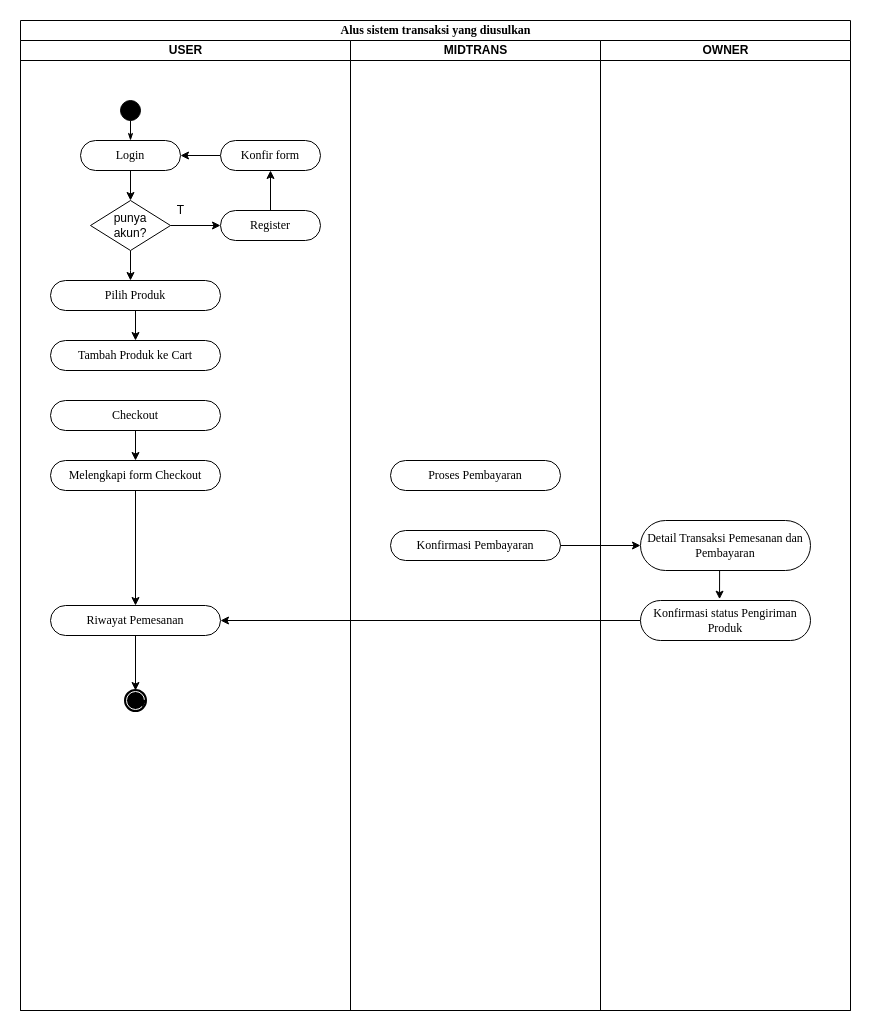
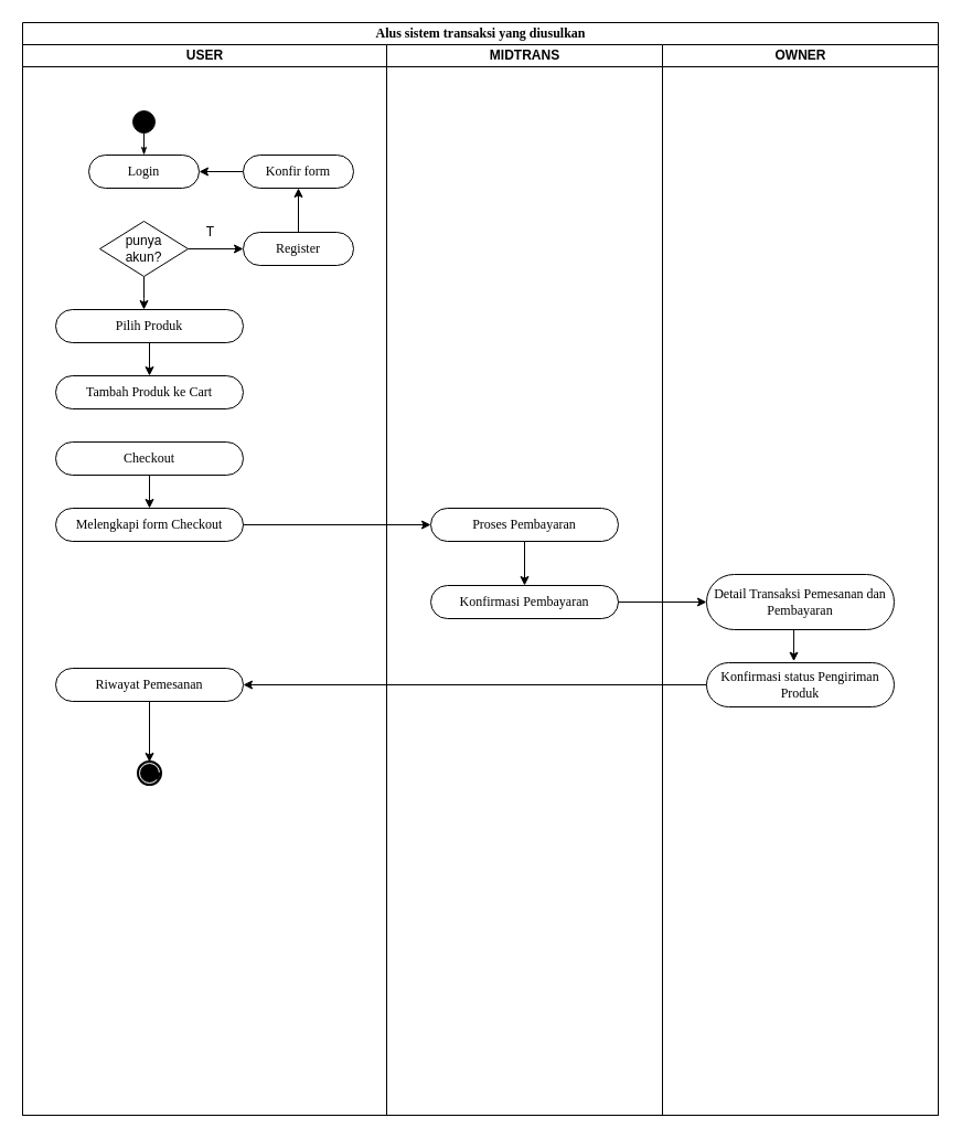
  <mxCell id="0" />
  <mxCell id="1" parent="0" />
  <mxCell id="2" value="Alus sistem transaksi yang diusulkan" style="swimlane;html=1;childLayout=stackLayout;startSize=20;rounded=0;shadow=0;comic=0;labelBackgroundColor=none;strokeWidth=1;fontFamily=Verdana;fontSize=12;align=center;" parent="1" vertex="1"><mxGeometry x="20" y="20" width="830" height="990" as="geometry" /></mxCell>
  <mxCell id="3" value="USER" style="swimlane;html=1;startSize=20;" parent="2" vertex="1"><mxGeometry y="20" width="330" height="970" as="geometry" /></mxCell>
- <mxCell id="4" style="edgeStyle=orthogonalEdgeStyle;rounded=0;orthogonalLoop=1;jettySize=auto;html=1;entryX=0.5;entryY=0;entryDx=0;entryDy=0;" edge="1" parent="3" source="5" target="9"><mxGeometry relative="1" as="geometry" /></mxCell>
  <mxCell id="5" value="Login" style="rounded=1;whiteSpace=wrap;html=1;shadow=0;comic=0;labelBackgroundColor=none;strokeWidth=1;fontFamily=Verdana;fontSize=12;align=center;arcSize=50;" parent="3" vertex="1"><mxGeometry x="60" y="100" width="100" height="30" as="geometry" /></mxCell>
  <mxCell id="6" value="" style="ellipse;whiteSpace=wrap;html=1;rounded=0;shadow=0;comic=0;labelBackgroundColor=none;strokeWidth=1;fillColor=#000000;fontFamily=Verdana;fontSize=12;align=center;" parent="3" vertex="1"><mxGeometry x="100" y="60" width="20" height="20" as="geometry" /></mxCell>
  <mxCell id="7" style="edgeStyle=none;rounded=0;html=1;labelBackgroundColor=none;startArrow=none;startFill=0;startSize=5;endArrow=classicThin;endFill=1;endSize=5;jettySize=auto;orthogonalLoop=1;strokeWidth=1;fontFamily=Verdana;fontSize=12;exitX=0.5;exitY=1;exitDx=0;exitDy=0;" edge="1" parent="3" source="6" target="5"><mxGeometry relative="1" as="geometry"><mxPoint x="172.727" y="320" as="sourcePoint" /><mxPoint x="152.273" y="345" as="targetPoint" /></mxGeometry></mxCell>
  <mxCell id="8" style="edgeStyle=orthogonalEdgeStyle;rounded=0;orthogonalLoop=1;jettySize=auto;html=1;entryX=0.294;entryY=0;entryDx=0;entryDy=0;entryPerimeter=0;" edge="1" parent="3" source="9"><mxGeometry relative="1" as="geometry"><mxPoint x="109.98" y="240" as="targetPoint" /></mxGeometry></mxCell>
  <mxCell id="9" value="punya&lt;br&gt;akun?" style="rhombus;whiteSpace=wrap;html=1;" vertex="1" parent="3"><mxGeometry x="70" y="160" width="80" height="50" as="geometry" /></mxCell>
  <mxCell id="10" style="edgeStyle=orthogonalEdgeStyle;rounded=0;orthogonalLoop=1;jettySize=auto;html=1;entryX=0.5;entryY=1;entryDx=0;entryDy=0;" edge="1" parent="3" source="11" target="13"><mxGeometry relative="1" as="geometry" /></mxCell>
  <mxCell id="11" value="Register" style="rounded=1;whiteSpace=wrap;html=1;shadow=0;comic=0;labelBackgroundColor=none;strokeWidth=1;fontFamily=Verdana;fontSize=12;align=center;arcSize=50;" vertex="1" parent="3"><mxGeometry x="200" y="170" width="100" height="30" as="geometry" /></mxCell>
  <mxCell id="12" style="edgeStyle=orthogonalEdgeStyle;rounded=0;orthogonalLoop=1;jettySize=auto;html=1;entryX=1;entryY=0.5;entryDx=0;entryDy=0;" edge="1" parent="3" source="13" target="5"><mxGeometry relative="1" as="geometry" /></mxCell>
  <mxCell id="13" value="Konfir form" style="rounded=1;whiteSpace=wrap;html=1;shadow=0;comic=0;labelBackgroundColor=none;strokeWidth=1;fontFamily=Verdana;fontSize=12;align=center;arcSize=50;" vertex="1" parent="3"><mxGeometry x="200" y="100" width="100" height="30" as="geometry" /></mxCell>
  <mxCell id="14" style="edgeStyle=orthogonalEdgeStyle;rounded=0;orthogonalLoop=1;jettySize=auto;html=1;entryX=0;entryY=0.5;entryDx=0;entryDy=0;" edge="1" parent="3" source="9" target="11"><mxGeometry relative="1" as="geometry"><mxPoint x="170" y="185" as="targetPoint" /></mxGeometry></mxCell>
- <mxCell id="15" value="T" style="text;html=1;align=center;verticalAlign=middle;resizable=0;points=[];autosize=1;strokeColor=none;" vertex="1" parent="3"><mxGeometry x="150" y="160" width="20" height="20" as="geometry" /></mxCell>
+ <mxCell id="15" value="T" style="text;html=1;align=center;verticalAlign=middle;resizable=0;points=[];autosize=1;strokeColor=none;" vertex="1" parent="3"><mxGeometry x="160" y="160" width="20" height="20" as="geometry" /></mxCell>
  <mxCell id="16" value="Melengkapi form Checkout" style="rounded=1;whiteSpace=wrap;html=1;shadow=0;comic=0;labelBackgroundColor=none;strokeWidth=1;fontFamily=Verdana;fontSize=12;align=center;arcSize=50;" vertex="1" parent="3"><mxGeometry x="30" y="420" width="170" height="30" as="geometry" /></mxCell>
  <mxCell id="17" value="Pilih Produk" style="rounded=1;whiteSpace=wrap;html=1;shadow=0;comic=0;labelBackgroundColor=none;strokeWidth=1;fontFamily=Verdana;fontSize=12;align=center;arcSize=50;" vertex="1" parent="3"><mxGeometry x="30" y="240" width="170" height="30" as="geometry" /></mxCell>
  <mxCell id="18" value="Riwayat Pemesanan" style="rounded=1;whiteSpace=wrap;html=1;shadow=0;comic=0;labelBackgroundColor=none;strokeWidth=1;fontFamily=Verdana;fontSize=12;align=center;arcSize=50;" vertex="1" parent="3"><mxGeometry x="30" y="565" width="170" height="30" as="geometry" /></mxCell>
  <mxCell id="19" value="" style="shape=mxgraph.bpmn.shape;html=1;verticalLabelPosition=bottom;labelBackgroundColor=#ffffff;verticalAlign=top;perimeter=ellipsePerimeter;outline=end;symbol=terminate;rounded=0;shadow=0;comic=0;strokeWidth=1;fontFamily=Verdana;fontSize=12;align=center;" vertex="1" parent="3"><mxGeometry x="105" y="650" width="20" height="20" as="geometry" /></mxCell>
  <mxCell id="20" style="edgeStyle=orthogonalEdgeStyle;rounded=0;orthogonalLoop=1;jettySize=auto;html=1;exitX=1;exitY=0.5;exitDx=0;exitDy=0;entryX=0.855;entryY=0.855;entryDx=0;entryDy=0;entryPerimeter=0;" edge="1" parent="3" source="19" target="19"><mxGeometry relative="1" as="geometry" /></mxCell>
  <mxCell id="21" style="edgeStyle=orthogonalEdgeStyle;rounded=0;orthogonalLoop=1;jettySize=auto;html=1;entryX=0.5;entryY=0;entryDx=0;entryDy=0;" edge="1" parent="3" source="18" target="19"><mxGeometry relative="1" as="geometry"><mxPoint x="115" y="620" as="targetPoint" /></mxGeometry></mxCell>
  <mxCell id="22" style="edgeStyle=orthogonalEdgeStyle;rounded=0;orthogonalLoop=1;jettySize=auto;html=1;exitX=0.5;exitY=1;exitDx=0;exitDy=0;entryX=0.5;entryY=0;entryDx=0;entryDy=0;" edge="1" parent="3" source="23" target="16"><mxGeometry relative="1" as="geometry" /></mxCell>
  <mxCell id="23" value="Checkout" style="rounded=1;whiteSpace=wrap;html=1;shadow=0;comic=0;labelBackgroundColor=none;strokeWidth=1;fontFamily=Verdana;fontSize=12;align=center;arcSize=50;" vertex="1" parent="3"><mxGeometry x="30" y="360" width="170" height="30" as="geometry" /></mxCell>
  <mxCell id="24" value="MIDTRANS" style="swimlane;html=1;startSize=20;" parent="2" vertex="1"><mxGeometry x="330" y="20" width="250" height="970" as="geometry" /></mxCell>
+ <mxCell id="25" style="edgeStyle=orthogonalEdgeStyle;rounded=0;orthogonalLoop=1;jettySize=auto;html=1;entryX=0.5;entryY=0;entryDx=0;entryDy=0;" edge="1" parent="24" source="26" target="27"><mxGeometry relative="1" as="geometry" /></mxCell>
  <mxCell id="26" value="Proses Pembayaran" style="rounded=1;whiteSpace=wrap;html=1;shadow=0;comic=0;labelBackgroundColor=none;strokeWidth=1;fontFamily=Verdana;fontSize=12;align=center;arcSize=50;" vertex="1" parent="24"><mxGeometry x="40" y="420" width="170" height="30" as="geometry" /></mxCell>
  <mxCell id="27" value="Konfirmasi Pembayaran" style="rounded=1;whiteSpace=wrap;html=1;shadow=0;comic=0;labelBackgroundColor=none;strokeWidth=1;fontFamily=Verdana;fontSize=12;align=center;arcSize=50;" vertex="1" parent="24"><mxGeometry x="40" y="490" width="170" height="30" as="geometry" /></mxCell>
- <mxCell id="28" style="edgeStyle=orthogonalEdgeStyle;rounded=0;orthogonalLoop=1;jettySize=auto;html=1;" edge="1" parent="2" source="16" target="18"><mxGeometry relative="1" as="geometry" /></mxCell>
+ <mxCell id="28" style="edgeStyle=orthogonalEdgeStyle;rounded=0;orthogonalLoop=1;jettySize=auto;html=1;entryX=0;entryY=0.5;entryDx=0;entryDy=0;" edge="1" parent="2" source="16" target="26"><mxGeometry relative="1" as="geometry" /></mxCell>
  <mxCell id="29" style="edgeStyle=orthogonalEdgeStyle;rounded=0;orthogonalLoop=1;jettySize=auto;html=1;entryX=0;entryY=0.5;entryDx=0;entryDy=0;" edge="1" parent="2" source="27" target="33"><mxGeometry relative="1" as="geometry"><Array as="points"><mxPoint x="620" y="525" /></Array></mxGeometry></mxCell>
  <mxCell id="30" style="edgeStyle=orthogonalEdgeStyle;rounded=0;orthogonalLoop=1;jettySize=auto;html=1;entryX=1;entryY=0.5;entryDx=0;entryDy=0;" edge="1" parent="2" source="34" target="18"><mxGeometry relative="1" as="geometry" /></mxCell>
  <mxCell id="31" value="OWNER" style="swimlane;html=1;startSize=20;" parent="2" vertex="1"><mxGeometry x="580" y="20" width="250" height="970" as="geometry" /></mxCell>
  <mxCell id="32" style="edgeStyle=orthogonalEdgeStyle;rounded=0;orthogonalLoop=1;jettySize=auto;html=1;exitX=0.5;exitY=1;exitDx=0;exitDy=0;entryX=0.465;entryY=-0.033;entryDx=0;entryDy=0;entryPerimeter=0;" edge="1" parent="31" source="33" target="34"><mxGeometry relative="1" as="geometry" /></mxCell>
  <mxCell id="33" value="Detail Transaksi Pemesanan dan Pembayaran" style="rounded=1;whiteSpace=wrap;html=1;shadow=0;comic=0;labelBackgroundColor=none;strokeWidth=1;fontFamily=Verdana;fontSize=12;align=center;arcSize=50;" vertex="1" parent="31"><mxGeometry x="40" y="480" width="170" height="50" as="geometry" /></mxCell>
  <mxCell id="34" value="Konfirmasi status Pengiriman Produk" style="rounded=1;whiteSpace=wrap;html=1;shadow=0;comic=0;labelBackgroundColor=none;strokeWidth=1;fontFamily=Verdana;fontSize=12;align=center;arcSize=50;" vertex="1" parent="31"><mxGeometry x="40" y="560" width="170" height="40" as="geometry" /></mxCell>
  <mxCell id="35" value="Tambah Produk ke Cart" style="rounded=1;whiteSpace=wrap;html=1;shadow=0;comic=0;labelBackgroundColor=none;strokeWidth=1;fontFamily=Verdana;fontSize=12;align=center;arcSize=50;" vertex="1" parent="1"><mxGeometry x="50" y="340" width="170" height="30" as="geometry" /></mxCell>
  <mxCell id="36" style="edgeStyle=orthogonalEdgeStyle;rounded=0;orthogonalLoop=1;jettySize=auto;html=1;" edge="1" parent="1" source="17" target="35"><mxGeometry relative="1" as="geometry" /></mxCell>
